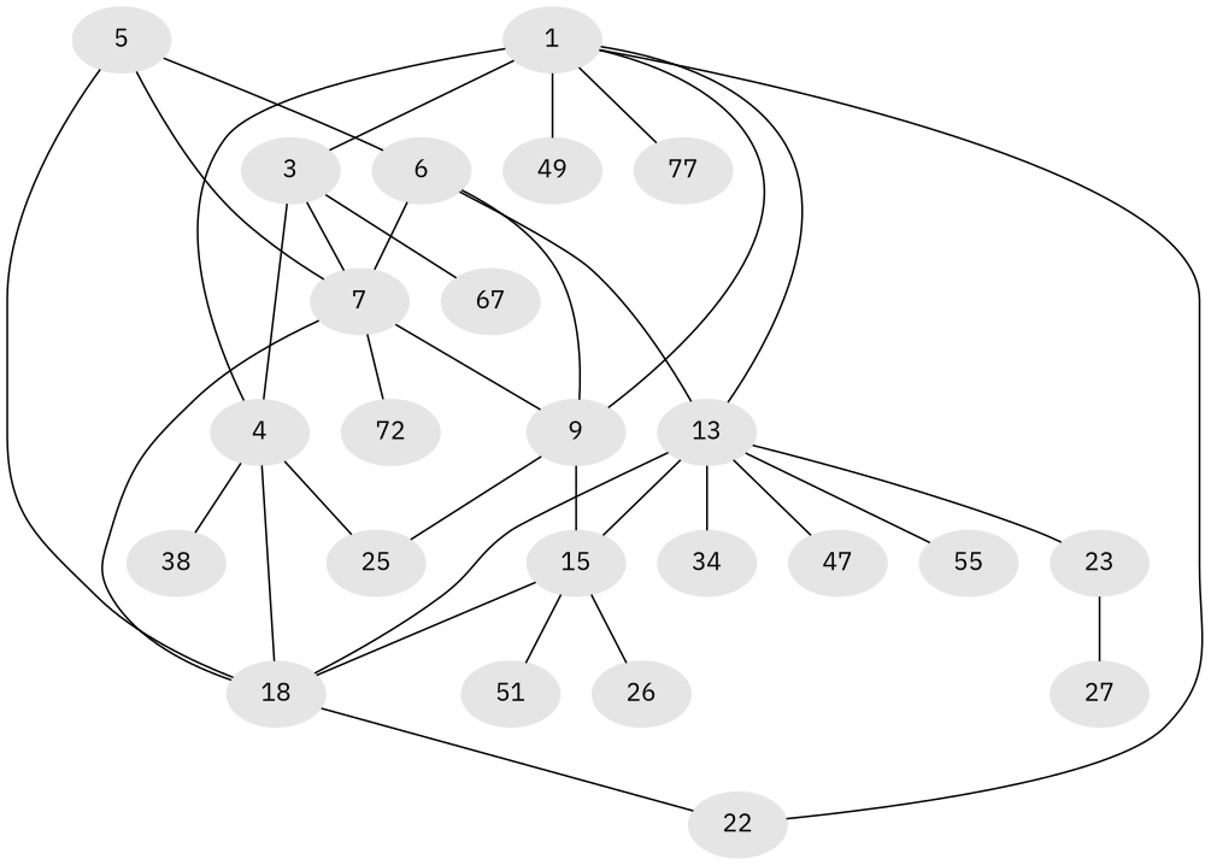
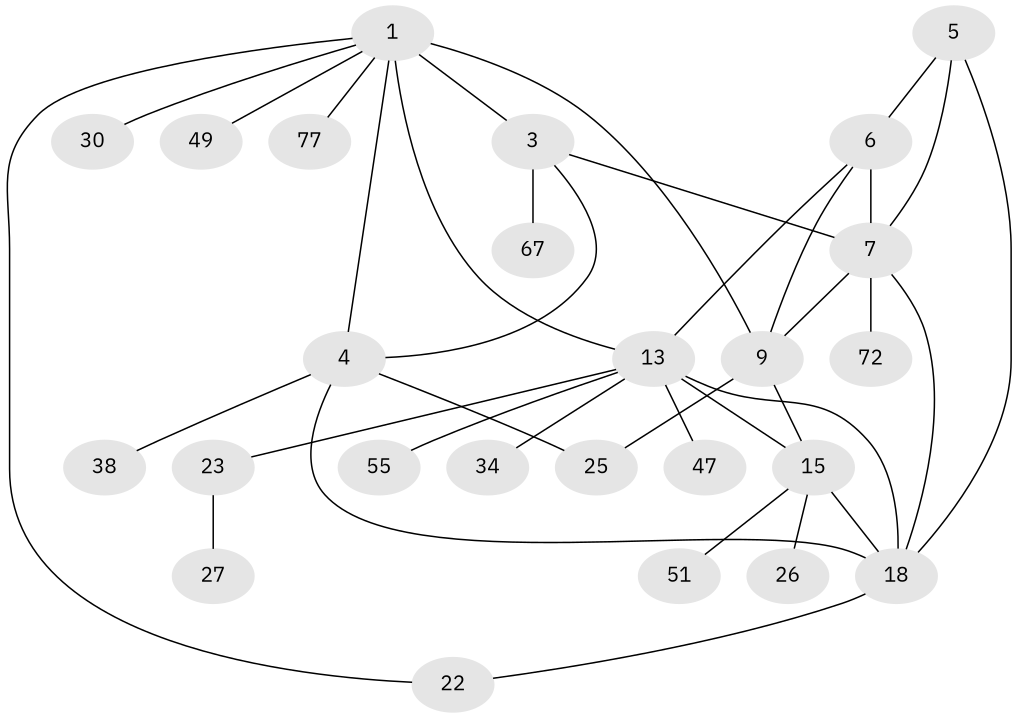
  graph {
    fontname="IBM Plex Sans"
    node [color=gray90 fontname="IBM Plex Sans" style=filled]
    edge [fontname="IBM Plex Sans"]
    1 [super="+58+36+2"]
    3
    4 [super="+37+17"]
    9 [super="+10+80+12+11"]
    13 [super="+76+85+60+14+59"]
    22 [super="+39+68"]
+   30 [super="+50"]
    49
    77
    7
    67
    18 [super="+54+45+78+19+24+32"]
    38 [super="+81"]
    25
    15
    23
    34
    47
    55 [super="+69"]
    72
    5 [super="+46"]
    6 [super="+57+8"]
    26
    51
    27
    1 -- 3 [weight=2]
    1 -- 4 [weight=2]
    1 -- 9
    1 -- 13
    1 -- 22
+   1 -- 30
    1 -- 49
    1 -- 77
    3 -- 4
    3 -- 7
    3 -- 67
    4 -- 18 [weight=3]
    4 -- 38
    4 -- 25
    9 -- 25
    9 -- 15
    13 -- 18
    13 -- 15 [weight=3]
    13 -- 23
    13 -- 34
    13 -- 47
    13 -- 55
    7 -- 9
    7 -- 18
    7 -- 72
    18 -- 22
    15 -- 18
    15 -- 26
    15 -- 51
    23 -- 27
    5 -- 7
    5 -- 18 [weight=2]
    5 -- 6 [weight=2]
    6 -- 9
    6 -- 13
    6 -- 7 [weight=2]
  }
